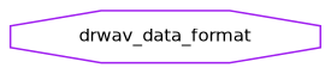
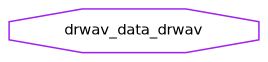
  digraph {
    rankdir=LR
-   n1 [color=purple fillcolor=white fontname=Helvetica fontsize=10 height=0.2 label=drwav_data_format shape=octagon style=filled width=0.4]
+   n1 [color=purple fillcolor=white fontname=Helvetica fontsize=10 height=0.2 label=drwav_data_drwav shape=octagon style=filled width=0.4]
  }
